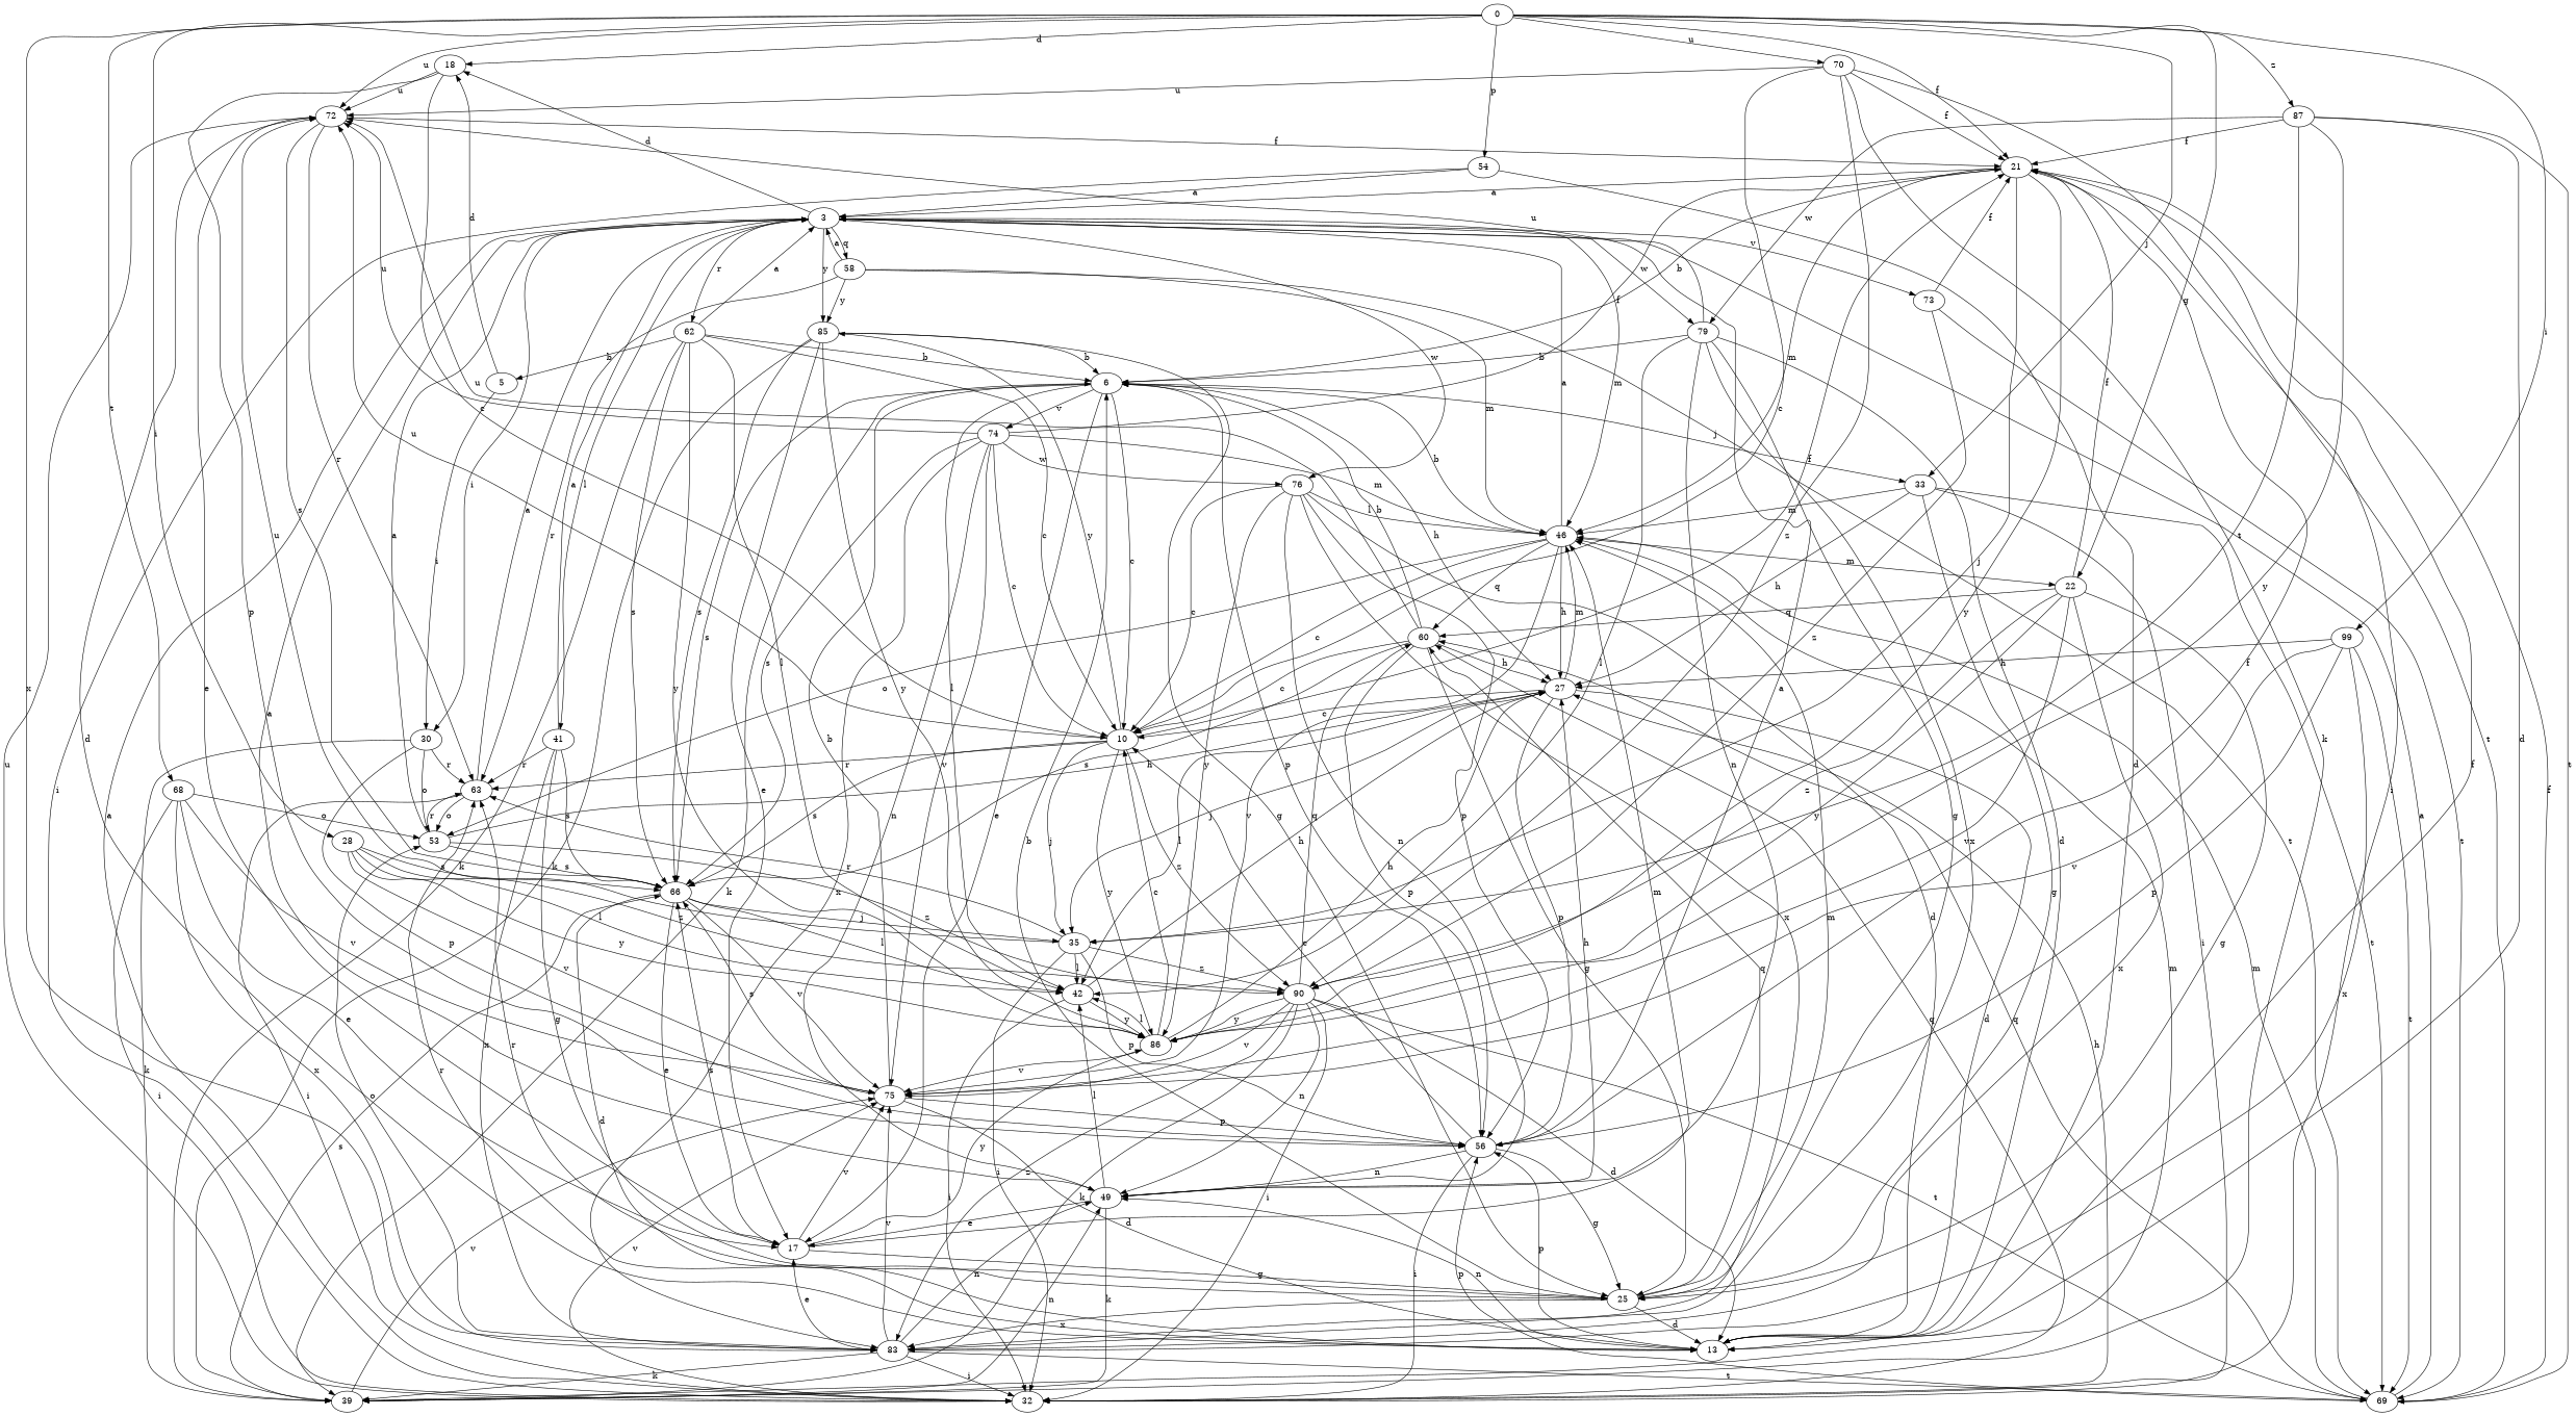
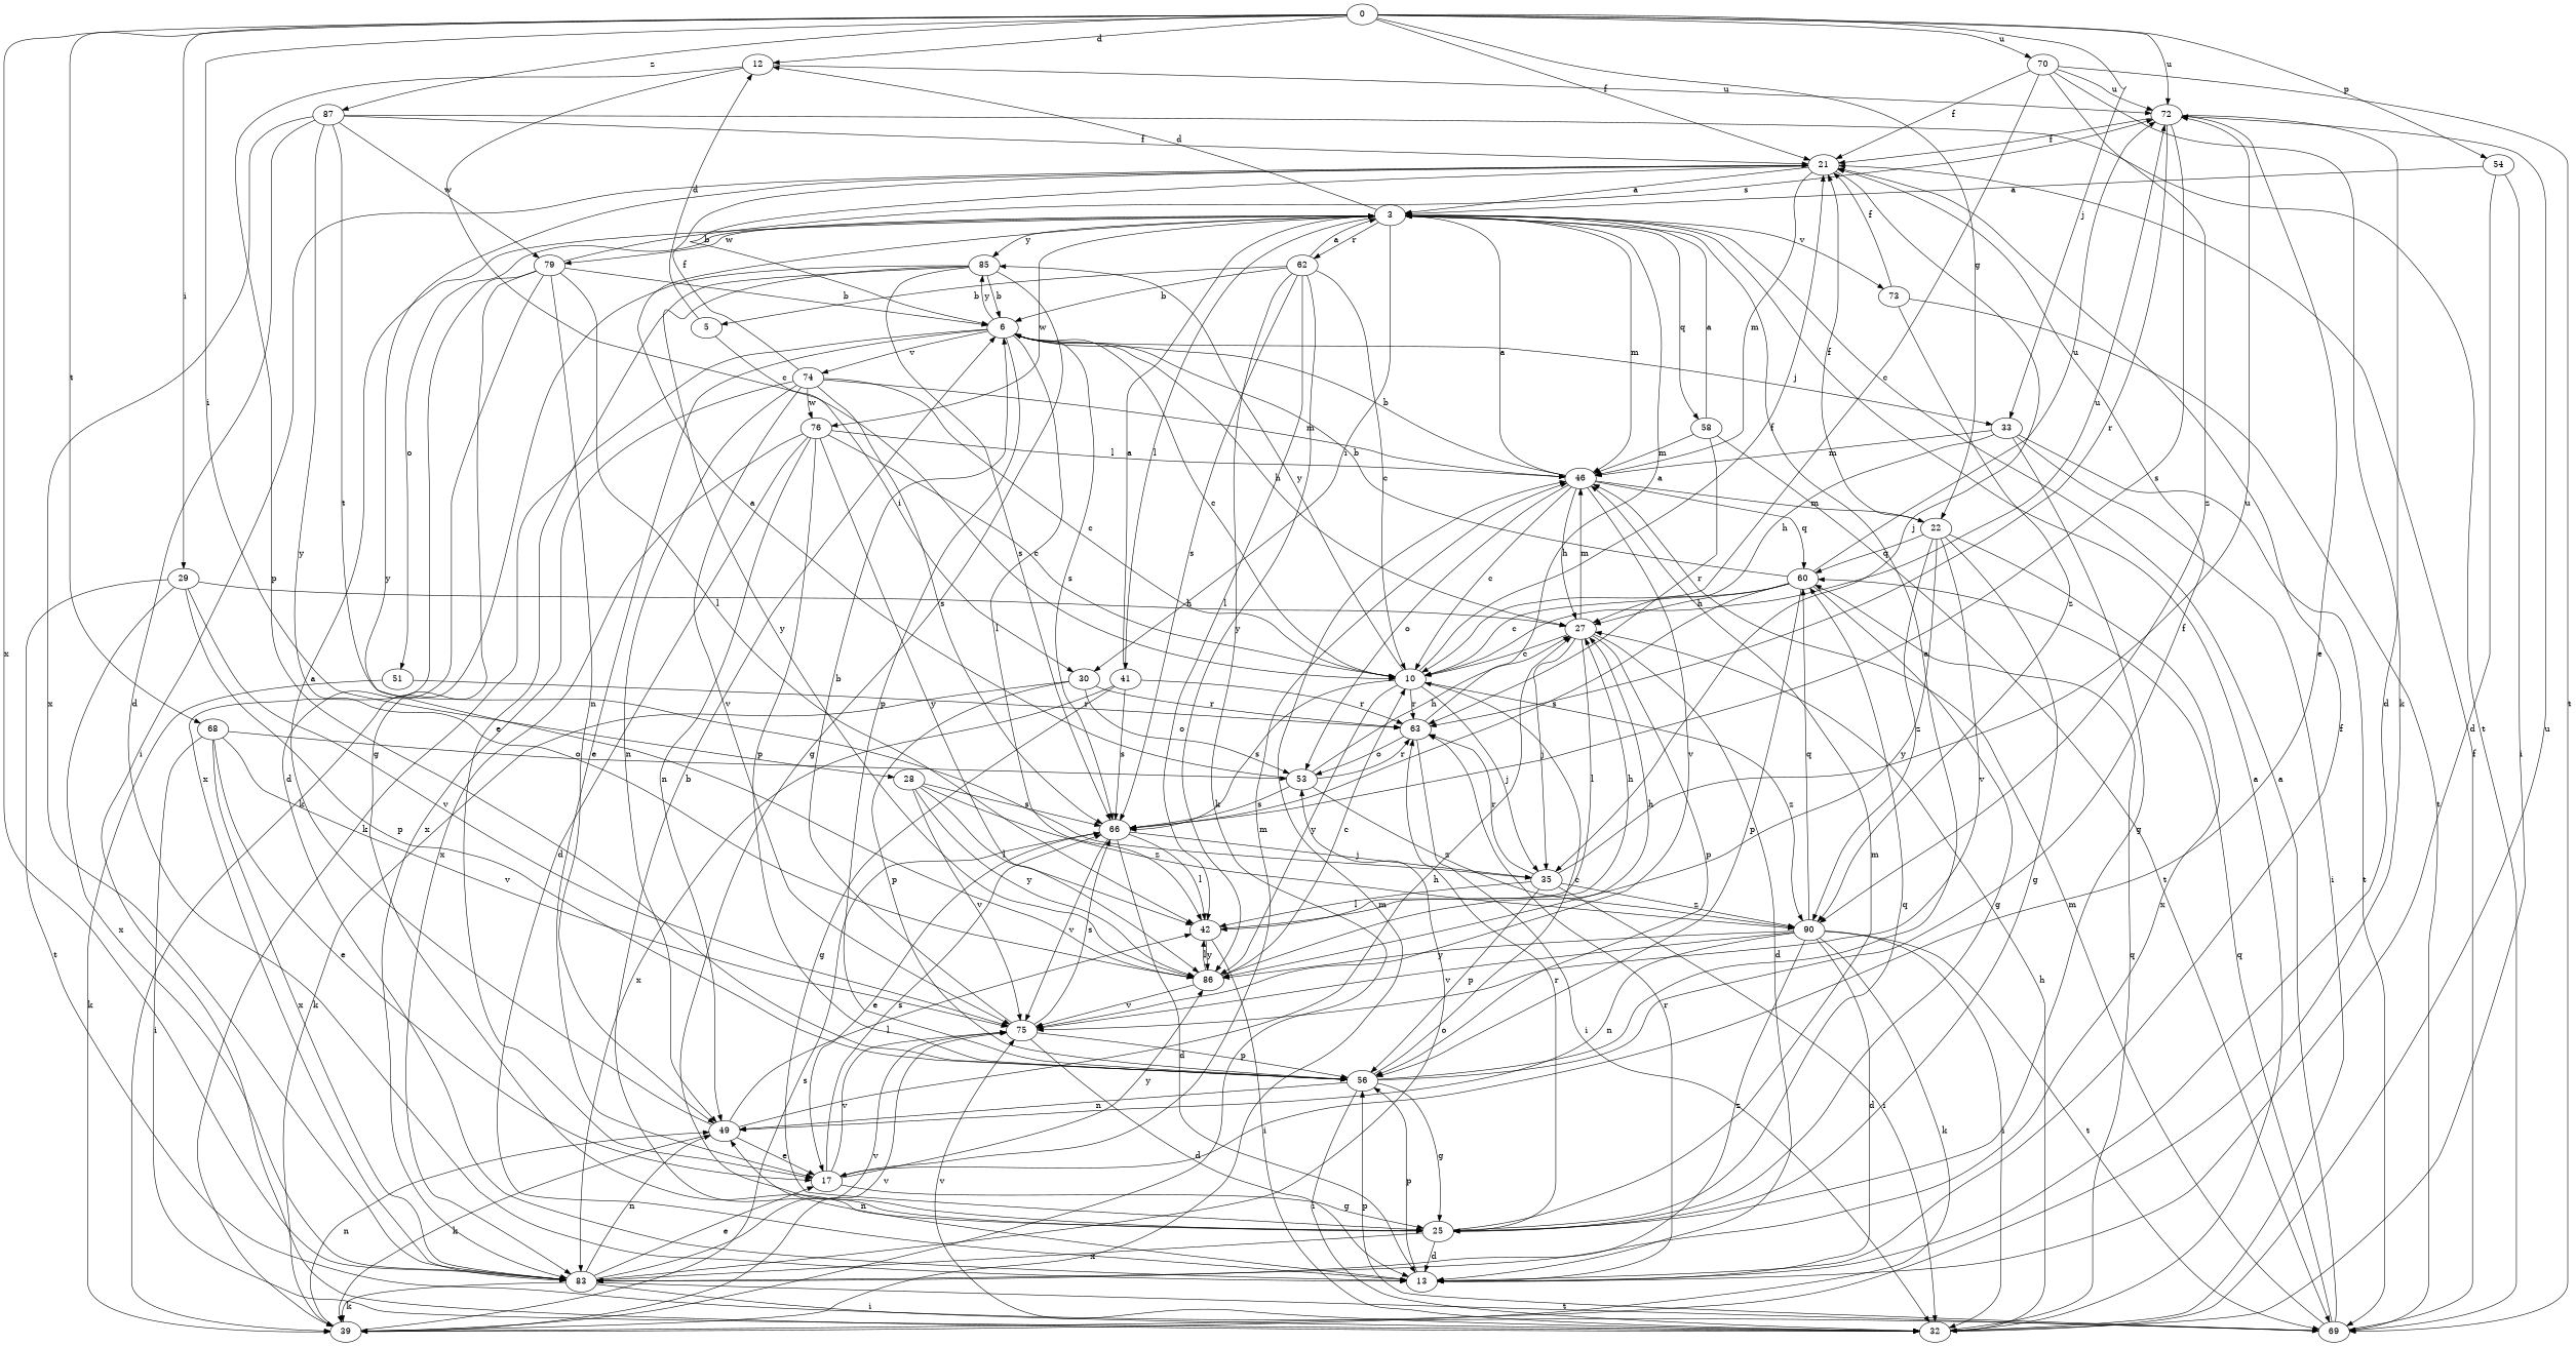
  strict digraph {
    fontname="DejaVu Serif"
    node [fontname="DejaVu Serif"]
    edge [fontname="DejaVu Serif"]
    0
-   12 [label=18]
+   12
    21
    22
    28
-   29 [label=99]
+   29
    33
    54
    68
    70
    72
    83
    87
    5
    30
    10
    56
    3
    46
    6
    35
    86
    32
    90
    25
    75
    60
    42
    66
    27
    69
    13
    17
    53
    39
    63
    49
    79
    41
+   51
    58
    62
    73
    76
    85
    74
    0 -> 12 [label=d]
    0 -> 21 [label=f]
    0 -> 22 [label=g]
    0 -> 28 [label=i]
    0 -> 29 [label=i]
    0 -> 33 [label=j]
    0 -> 54 [label=p]
    0 -> 68 [label=t]
    0 -> 70 [label=u]
    0 -> 72 [label=u]
    0 -> 83 [label=x]
    0 -> 87 [label=z]
    12 -> 72 [label=u]
    12 -> 10 [label=c]
    12 -> 56 [label=p]
    21 -> 3 [label=a]
    21 -> 46 [label=m]
    21 -> 6 [label=b]
    21 -> 35 [label=j]
    21 -> 86 [label=y]
    21 -> 32 [label=i]
    22 -> 21 [label=f]
    22 -> 83 [label=x]
    22 -> 86 [label=y]
    22 -> 90 [label=z]
    22 -> 25 [label=g]
    22 -> 75 [label=v]
    22 -> 60 [label=q]
    28 -> 86 [label=y]
    28 -> 90 [label=z]
    28 -> 75 [label=v]
    28 -> 42 [label=l]
    28 -> 66 [label=s]
    29 -> 83 [label=x]
    29 -> 56 [label=p]
    29 -> 75 [label=v]
    29 -> 27 [label=h]
    29 -> 69 [label=t]
    33 -> 46 [label=m]
    33 -> 32 [label=i]
    33 -> 25 [label=g]
    33 -> 27 [label=h]
    33 -> 69 [label=t]
    54 -> 3 [label=a]
    54 -> 32 [label=i]
    54 -> 13 [label=d]
    68 -> 83 [label=x]
    68 -> 32 [label=i]
    68 -> 75 [label=v]
    68 -> 17 [label=e]
    68 -> 53 [label=o]
    70 -> 21 [label=f]
    70 -> 72 [label=u]
    70 -> 10 [label=c]
    70 -> 90 [label=z]
    70 -> 69 [label=t]
    70 -> 39 [label=k]
    72 -> 21 [label=f]
    72 -> 66 [label=s]
    72 -> 13 [label=d]
    72 -> 17 [label=e]
    72 -> 63 [label=r]
    83 -> 32 [label=i]
    83 -> 75 [label=v]
    83 -> 69 [label=t]
    83 -> 17 [label=e]
    83 -> 53 [label=o]
    83 -> 39 [label=k]
    83 -> 49 [label=n]
    87 -> 21 [label=f]
+   87 -> 83 [label=x]
    87 -> 35 [label=t]
    87 -> 86 [label=y]
    87 -> 69 [label=t]
    87 -> 13 [label=d]
    87 -> 79 [label=w]
    5 -> 12 [label=d]
    5 -> 30 [label=i]
    30 -> 56 [label=p]
    30 -> 53 [label=o]
    30 -> 39 [label=k]
    30 -> 63 [label=r]
    10 -> 21 [label=f]
    10 -> 72 [label=u]
    10 -> 35 [label=j]
    10 -> 86 [label=y]
    10 -> 90 [label=z]
    10 -> 66 [label=s]
    10 -> 63 [label=r]
    10 -> 85 [label=y]
    56 -> 21 [label=f]
    56 -> 10 [label=c]
    56 -> 3 [label=a]
    56 -> 32 [label=i]
    56 -> 25 [label=g]
    56 -> 49 [label=n]
    3 -> 12 [label=d]
    3 -> 30 [label=i]
    3 -> 46 [label=m]
    3 -> 79 [label=w]
    3 -> 41 [label=l]
+   3 -> 51 [label=o]
    3 -> 58 [label=q]
    3 -> 62 [label=r]
    3 -> 73 [label=v]
    3 -> 76 [label=w]
    3 -> 85 [label=y]
    46 -> 22 [label=m]
    46 -> 10 [label=c]
    46 -> 3 [label=a]
    46 -> 6 [label=b]
    46 -> 75 [label=v]
    46 -> 60 [label=q]
    46 -> 27 [label=h]
    46 -> 53 [label=o]
    6 -> 33 [label=j]
    6 -> 10 [label=c]
    6 -> 56 [label=p]
    6 -> 42 [label=l]
    6 -> 66 [label=s]
    6 -> 27 [label=h]
    6 -> 17 [label=e]
    6 -> 39 [label=k]
-   58 -> 85 [label=y]
+   6 -> 85 [label=y]
    6 -> 74 [label=v]
    35 -> 72 [label=u]
    35 -> 56 [label=p]
    35 -> 32 [label=i]
    35 -> 90 [label=z]
    35 -> 42 [label=l]
    35 -> 63 [label=r]
    86 -> 10 [label=c]
    86 -> 75 [label=v]
    86 -> 42 [label=l]
    86 -> 27 [label=h]
    32 -> 72 [label=u]
    32 -> 3 [label=a]
    32 -> 75 [label=v]
    32 -> 60 [label=q]
    32 -> 27 [label=h]
    90 -> 83 [label=z]
    90 -> 86 [label=y]
    90 -> 32 [label=i]
    90 -> 75 [label=v]
    90 -> 60 [label=q]
    90 -> 69 [label=t]
    90 -> 13 [label=d]
    90 -> 39 [label=k]
    90 -> 49 [label=n]
    25 -> 83 [label=x]
    25 -> 46 [label=m]
    25 -> 6 [label=b]
    25 -> 60 [label=q]
    25 -> 13 [label=d]
    25 -> 63 [label=r]
    75 -> 56 [label=p]
    75 -> 6 [label=b]
    75 -> 66 [label=s]
    75 -> 13 [label=d]
    60 -> 72 [label=u]
    60 -> 10 [label=c]
    60 -> 56 [label=p]
    60 -> 6 [label=b]
    60 -> 25 [label=g]
    60 -> 66 [label=s]
    60 -> 27 [label=h]
    42 -> 86 [label=y]
    42 -> 32 [label=i]
    42 -> 27 [label=h]
    66 -> 35 [label=j]
    66 -> 75 [label=v]
    66 -> 42 [label=l]
    66 -> 13 [label=d]
    66 -> 17 [label=e]
    27 -> 10 [label=c]
    27 -> 56 [label=p]
    27 -> 46 [label=m]
    27 -> 35 [label=j]
    27 -> 42 [label=l]
    27 -> 13 [label=d]
    69 -> 21 [label=f]
    69 -> 56 [label=p]
    69 -> 3 [label=a]
    69 -> 46 [label=m]
    69 -> 60 [label=q]
    13 -> 21 [label=f]
    13 -> 56 [label=p]
    13 -> 63 [label=r]
    13 -> 49 [label=n]
    17 -> 46 [label=m]
    17 -> 86 [label=y]
    17 -> 25 [label=g]
    17 -> 75 [label=v]
    17 -> 66 [label=s]
    53 -> 3 [label=a]
    53 -> 90 [label=z]
    53 -> 66 [label=s]
    53 -> 27 [label=h]
    53 -> 63 [label=r]
    39 -> 46 [label=m]
    39 -> 75 [label=v]
    39 -> 66 [label=s]
    39 -> 49 [label=n]
    63 -> 3 [label=a]
    63 -> 32 [label=i]
    63 -> 53 [label=o]
    49 -> 3 [label=a]
    49 -> 42 [label=l]
    49 -> 27 [label=h]
    49 -> 17 [label=e]
    49 -> 39 [label=k]
-   79 -> 72 [label=u]
+   79 -> 72 [label=s]
    79 -> 83 [label=x]
    79 -> 6 [label=b]
    79 -> 25 [label=g]
    79 -> 42 [label=l]
    79 -> 13 [label=d]
    79 -> 49 [label=n]
    41 -> 83 [label=x]
    41 -> 3 [label=a]
    41 -> 25 [label=g]
    41 -> 66 [label=s]
    41 -> 63 [label=r]
+   51 -> 39 [label=k]
+   51 -> 63 [label=r]
    58 -> 3 [label=a]
    58 -> 46 [label=m]
    58 -> 69 [label=t]
    58 -> 63 [label=r]
    62 -> 5 [label=b]
    62 -> 10 [label=c]
    62 -> 3 [label=a]
    62 -> 6 [label=b]
    62 -> 86 [label=y]
    62 -> 42 [label=l]
    62 -> 66 [label=s]
    62 -> 39 [label=k]
    73 -> 21 [label=f]
    73 -> 90 [label=z]
    73 -> 69 [label=t]
    76 -> 83 [label=x]
    76 -> 10 [label=c]
    76 -> 56 [label=p]
    76 -> 46 [label=l]
    76 -> 86 [label=y]
    76 -> 13 [label=d]
    76 -> 49 [label=n]
    85 -> 6 [label=b]
    85 -> 86 [label=y]
    85 -> 25 [label=g]
    85 -> 66 [label=s]
    85 -> 17 [label=e]
    85 -> 39 [label=k]
    74 -> 21 [label=f]
-   74 -> 72 [label=u]
    74 -> 83 [label=x]
    74 -> 10 [label=c]
    74 -> 46 [label=m]
    74 -> 75 [label=v]
    74 -> 66 [label=s]
    74 -> 49 [label=n]
    74 -> 76 [label=w]
  }
